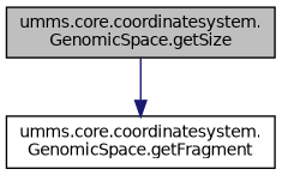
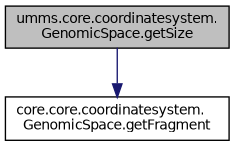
  digraph {
    rankdir=TB
    node [color=black fontname=Helvetica fontsize=10 shape=record style=filled]
    n1 [fillcolor=grey75 fontcolor=black height=0.2 label="umms.core.coordinatesystem.\lGenomicSpace.getSize" width=0.4]
-   n2 [fillcolor=white height=0.2 label="umms.core.coordinatesystem.\lGenomicSpace.getFragment" width=0.4]
+   n2 [fillcolor=white height=0.2 label="core.core.coordinatesystem.\lGenomicSpace.getFragment" width=0.4]
    n1 -> n2 [color=midnightblue fontname=Helvetica fontsize=10 labelfontname=Helvetica labelfontsize=10 style=solid]
  }
